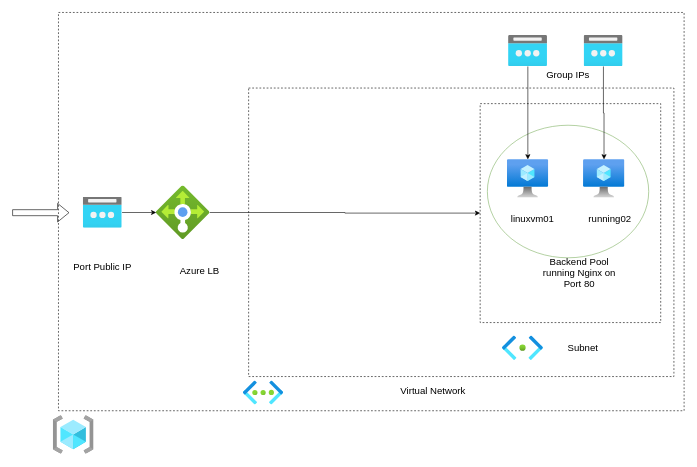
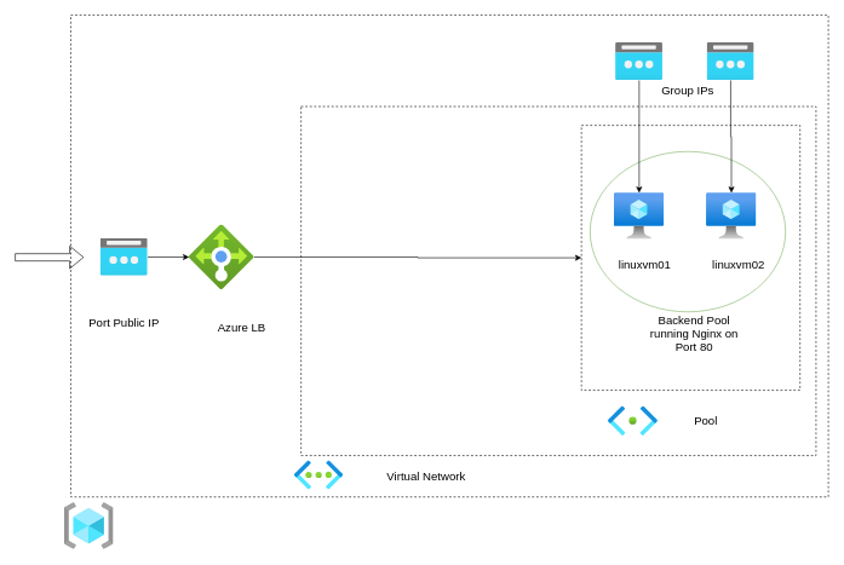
  <mxCell id="0" />
  <mxCell id="1" parent="0" />
  <mxCell id="2" value="" style="ellipse;whiteSpace=wrap;html=1;fillColor=none;strokeColor=#82b366;" vertex="1" parent="1"><mxGeometry x="812" y="208" width="269" height="221" as="geometry" /></mxCell>
  <mxCell id="3" value="" style="rounded=0;whiteSpace=wrap;html=1;dashed=1;fillColor=none;" vertex="1" parent="1"><mxGeometry x="97" y="20" width="1043" height="664" as="geometry" /></mxCell>
  <mxCell id="4" value="" style="rounded=0;whiteSpace=wrap;html=1;dashed=1;fillColor=none;" vertex="1" parent="1"><mxGeometry x="414" y="146" width="709" height="481" as="geometry" /></mxCell>
  <mxCell id="5" value="" style="rounded=0;whiteSpace=wrap;html=1;dashed=1;fillColor=none;" vertex="1" parent="1"><mxGeometry x="800" y="172" width="301" height="365" as="geometry" /></mxCell>
  <mxCell id="6" value="" style="image;aspect=fixed;html=1;points=[];align=center;fontSize=12;image=img/lib/azure2/general/Resource_Groups.svg;" vertex="1" parent="1"><mxGeometry x="88" y="692" width="68" height="64" as="geometry" /></mxCell>
  <mxCell id="7" value="" style="image;aspect=fixed;html=1;points=[];align=center;fontSize=12;image=img/lib/azure2/networking/Virtual_Networks.svg;" vertex="1" parent="1"><mxGeometry x="405" y="634" width="67" height="40" as="geometry" /></mxCell>
- <mxCell id="8" value="Virtual Network" style="text;html=1;align=center;verticalAlign=middle;whiteSpace=wrap;rounded=0;fontSize=16;" vertex="1" parent="1"><mxGeometry x="655" y="636" width="133" height="30" as="geometry" /></mxCell>
+ <mxCell id="8" value="Virtual Network" style="text;html=1;align=center;verticalAlign=middle;whiteSpace=wrap;rounded=0;fontSize=16;" vertex="1" parent="1"><mxGeometry x="520" y="641" width="133" height="30" as="geometry" /></mxCell>
  <mxCell id="9" value="" style="image;aspect=fixed;html=1;points=[];align=center;fontSize=12;image=img/lib/azure2/compute/Virtual_Machine.svg;" vertex="1" parent="1"><mxGeometry x="845" y="265" width="69" height="64" as="geometry" /></mxCell>
  <mxCell id="10" value="" style="image;aspect=fixed;html=1;points=[];align=center;fontSize=12;image=img/lib/azure2/networking/Subnet.svg;" vertex="1" parent="1"><mxGeometry x="837" y="559" width="68" height="40.72" as="geometry" /></mxCell>
- <mxCell id="11" value="Subnet" style="text;html=1;align=center;verticalAlign=middle;whiteSpace=wrap;rounded=0;fontSize=16;" vertex="1" parent="1"><mxGeometry x="905" y="564.36" width="133" height="30" as="geometry" /></mxCell>
+ <mxCell id="11" value="Pool" style="text;html=1;align=center;verticalAlign=middle;whiteSpace=wrap;rounded=0;fontSize=16;" vertex="1" parent="1"><mxGeometry x="905" y="564.36" width="133" height="30" as="geometry" /></mxCell>
  <mxCell id="12" value="" style="image;aspect=fixed;html=1;points=[];align=center;fontSize=12;image=img/lib/azure2/compute/Virtual_Machine.svg;" vertex="1" parent="1"><mxGeometry x="972" y="265" width="69" height="64" as="geometry" /></mxCell>
  <mxCell id="13" value="linuxvm01" style="text;html=1;align=center;verticalAlign=middle;whiteSpace=wrap;rounded=0;fontSize=16;" vertex="1" parent="1"><mxGeometry x="821" y="348" width="133" height="30" as="geometry" /></mxCell>
- <mxCell id="14" value="running02" style="text;html=1;align=center;verticalAlign=middle;whiteSpace=wrap;rounded=0;fontSize=16;" vertex="1" parent="1"><mxGeometry x="950" y="348" width="133" height="30" as="geometry" /></mxCell>
+ <mxCell id="14" value="linuxvm02" style="text;html=1;align=center;verticalAlign=middle;whiteSpace=wrap;rounded=0;fontSize=16;" vertex="1" parent="1"><mxGeometry x="950" y="348" width="133" height="30" as="geometry" /></mxCell>
  <mxCell id="15" style="edgeStyle=orthogonalEdgeStyle;rounded=0;orthogonalLoop=1;jettySize=auto;html=1;" edge="1" parent="1" source="16" target="5"><mxGeometry relative="1" as="geometry" /></mxCell>
  <mxCell id="16" value="" style="image;aspect=fixed;html=1;points=[];align=center;fontSize=12;image=img/lib/azure2/networking/Load_Balancers.svg;" vertex="1" parent="1"><mxGeometry x="260" y="309" width="89" height="89" as="geometry" /></mxCell>
  <mxCell id="17" style="edgeStyle=orthogonalEdgeStyle;rounded=0;orthogonalLoop=1;jettySize=auto;html=1;" edge="1" parent="1" source="18" target="9"><mxGeometry relative="1" as="geometry" /></mxCell>
  <mxCell id="18" value="" style="image;aspect=fixed;html=1;points=[];align=center;fontSize=12;image=img/lib/azure2/networking/Public_IP_Addresses.svg;" vertex="1" parent="1"><mxGeometry x="847" y="58" width="65" height="52" as="geometry" /></mxCell>
  <mxCell id="19" style="edgeStyle=orthogonalEdgeStyle;rounded=0;orthogonalLoop=1;jettySize=auto;html=1;" edge="1" parent="1" source="20" target="12"><mxGeometry relative="1" as="geometry" /></mxCell>
  <mxCell id="20" value="" style="image;aspect=fixed;html=1;points=[];align=center;fontSize=12;image=img/lib/azure2/networking/Public_IP_Addresses.svg;" vertex="1" parent="1"><mxGeometry x="973" y="58" width="65" height="52" as="geometry" /></mxCell>
  <mxCell id="21" style="edgeStyle=orthogonalEdgeStyle;rounded=0;orthogonalLoop=1;jettySize=auto;html=1;" edge="1" parent="1" source="22" target="16"><mxGeometry relative="1" as="geometry" /></mxCell>
  <mxCell id="22" value="" style="image;aspect=fixed;html=1;points=[];align=center;fontSize=12;image=img/lib/azure2/networking/Public_IP_Addresses.svg;" vertex="1" parent="1"><mxGeometry x="138" y="327.5" width="65" height="52" as="geometry" /></mxCell>
- <mxCell id="23" value="Backend Pool running Nginx on Port 80" style="text;html=1;align=center;verticalAlign=middle;whiteSpace=wrap;rounded=0;fontSize=16;" vertex="1" parent="1"><mxGeometry x="899" y="439" width="133" height="30" as="geometry" /></mxCell>
+ <mxCell id="23" value="Backend Pool running Nginx on Port 80" style="text;html=1;align=center;verticalAlign=middle;whiteSpace=wrap;rounded=0;fontSize=16;" vertex="1" parent="1"><mxGeometry x="889" y="444" width="133" height="30" as="geometry" /></mxCell>
  <mxCell id="24" value="Azure LB" style="text;html=1;align=center;verticalAlign=middle;whiteSpace=wrap;rounded=0;fontSize=16;" vertex="1" parent="1"><mxGeometry x="266" y="435" width="133" height="30" as="geometry" /></mxCell>
  <mxCell id="25" value="Port Public IP" style="text;html=1;align=center;verticalAlign=middle;whiteSpace=wrap;rounded=0;fontSize=16;" vertex="1" parent="1"><mxGeometry x="104" y="420" width="133" height="47" as="geometry" /></mxCell>
  <mxCell id="26" value="Group IPs" style="text;html=1;align=center;verticalAlign=middle;whiteSpace=wrap;rounded=0;fontSize=16;" vertex="1" parent="1"><mxGeometry x="880" y="99" width="133" height="47" as="geometry" /></mxCell>
  <mxCell id="27" value="" style="shape=flexArrow;endArrow=classic;html=1;rounded=0;" edge="1" parent="1"><mxGeometry width="50" height="50" relative="1" as="geometry"><mxPoint x="20" y="353.79" as="sourcePoint" /><mxPoint x="115" y="353.79" as="targetPoint" /></mxGeometry></mxCell>
